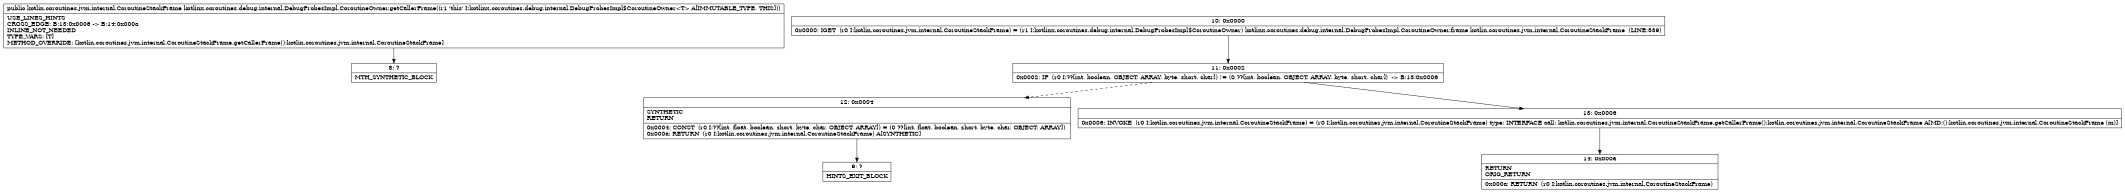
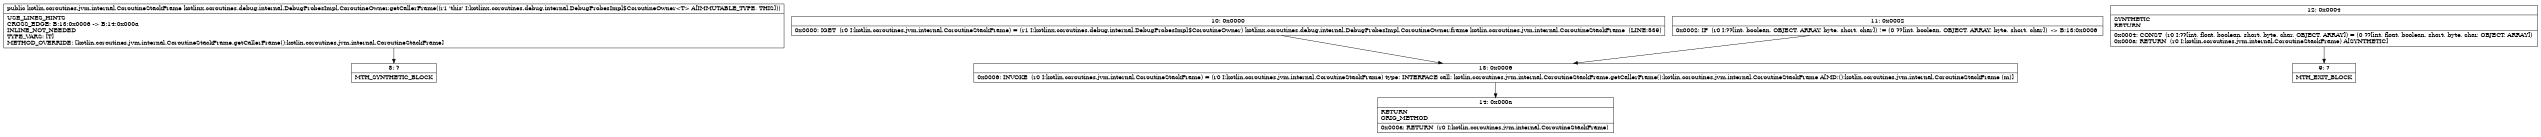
  digraph {
    node [shape=record]
    n1 [label="{8\:\ ?|MTH_SYNTHETIC_BLOCK\l}"]
    n2 [label="{10\:\ 0x0000|0x0000: IGET  (r0 I:kotlin.coroutines.jvm.internal.CoroutineStackFrame) = (r1 I:kotlinx.coroutines.debug.internal.DebugProbesImpl$CoroutineOwner) kotlinx.coroutines.debug.internal.DebugProbesImpl.CoroutineOwner.frame kotlin.coroutines.jvm.internal.CoroutineStackFrame  (LINE:539)\l}"]
    n3 [label="{11\:\ 0x0002|0x0002: IF  (r0 I:??[int, boolean, OBJECT, ARRAY, byte, short, char]) != (0 ??[int, boolean, OBJECT, ARRAY, byte, short, char])  \-\> B:13:0x0006 \l}"]
    n4 [label="{12\:\ 0x0004|SYNTHETIC\lRETURN\l|0x0004: CONST  (r0 I:??[int, float, boolean, short, byte, char, OBJECT, ARRAY]) = (0 ??[int, float, boolean, short, byte, char, OBJECT, ARRAY]) \l0x000a: RETURN  (r0 I:kotlin.coroutines.jvm.internal.CoroutineStackFrame) A[SYNTHETIC]\l}"]
    n5 [label="{13\:\ 0x0006|0x0006: INVOKE  (r0 I:kotlin.coroutines.jvm.internal.CoroutineStackFrame) = (r0 I:kotlin.coroutines.jvm.internal.CoroutineStackFrame) type: INTERFACE call: kotlin.coroutines.jvm.internal.CoroutineStackFrame.getCallerFrame():kotlin.coroutines.jvm.internal.CoroutineStackFrame A[MD:():kotlin.coroutines.jvm.internal.CoroutineStackFrame (m)]\l}"]
-   n6 [label="{9\:\ ?|HINTS_EXIT_BLOCK\l}"]
-   n7 [label="{14\:\ 0x000a|RETURN\lORIG_RETURN\l|0x000a: RETURN  (r0 I:kotlin.coroutines.jvm.internal.CoroutineStackFrame) \l}"]
+   n6 [label="{9\:\ ?|MTH_EXIT_BLOCK\l}"]
+   n7 [label="{14\:\ 0x000a|RETURN\lORIG_METHOD\l|0x000a: RETURN  (r0 I:kotlin.coroutines.jvm.internal.CoroutineStackFrame) \l}"]
    n8 [label="{public kotlin.coroutines.jvm.internal.CoroutineStackFrame kotlinx.coroutines.debug.internal.DebugProbesImpl.CoroutineOwner.getCallerFrame((r1 'this' I:kotlinx.coroutines.debug.internal.DebugProbesImpl$CoroutineOwner\<T\> A[IMMUTABLE_TYPE, THIS]))  | USE_LINES_HINTS\lCROSS_EDGE: B:13:0x0006 \-\> B:14:0x000a\lINLINE_NOT_NEEDED\lTYPE_VARS: [T]\lMETHOD_OVERRIDE: [kotlin.coroutines.jvm.internal.CoroutineStackFrame.getCallerFrame():kotlin.coroutines.jvm.internal.CoroutineStackFrame]\l}"]
-   n2 -> n3
-   n3 -> n4 [style=dashed]
+   n2 -> n5
    n3 -> n5
    n4 -> n6
    n5 -> n7
    n8 -> n1
  }
